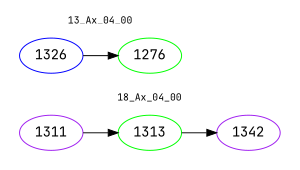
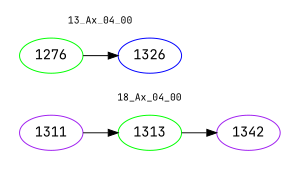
  digraph {
    fontname="JetBrains Mono"
    rankdir=LR
    node [color=purple fontname="JetBrains Mono"]
    edge [color=black fontname="JetBrains Mono"]
    n1 [label=1311]
    n2 [color=green label=1313]
    n3 [label=1342]
    n4 [color=green label=1276]
    n5 [color=blue label=1326]
    subgraph cluster_1 {
      color=white
      fontsize=10
      label="18_Ax_04_00"
      n1
      n2
      n3
    }
    subgraph cluster_2 {
      color=white
      fontsize=10
      label="13_Ax_04_00"
      n4
      n5
    }
    n1 -> n2
    n2 -> n3
-   n5 -> n4
+   n4 -> n5
  }
